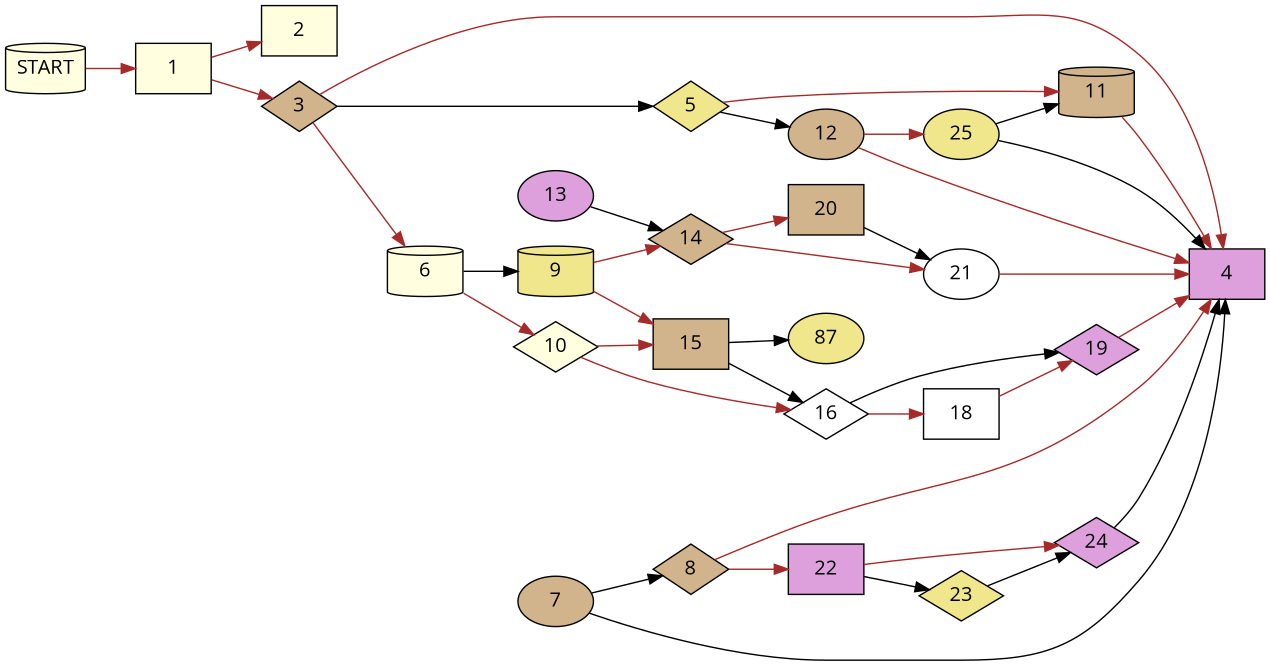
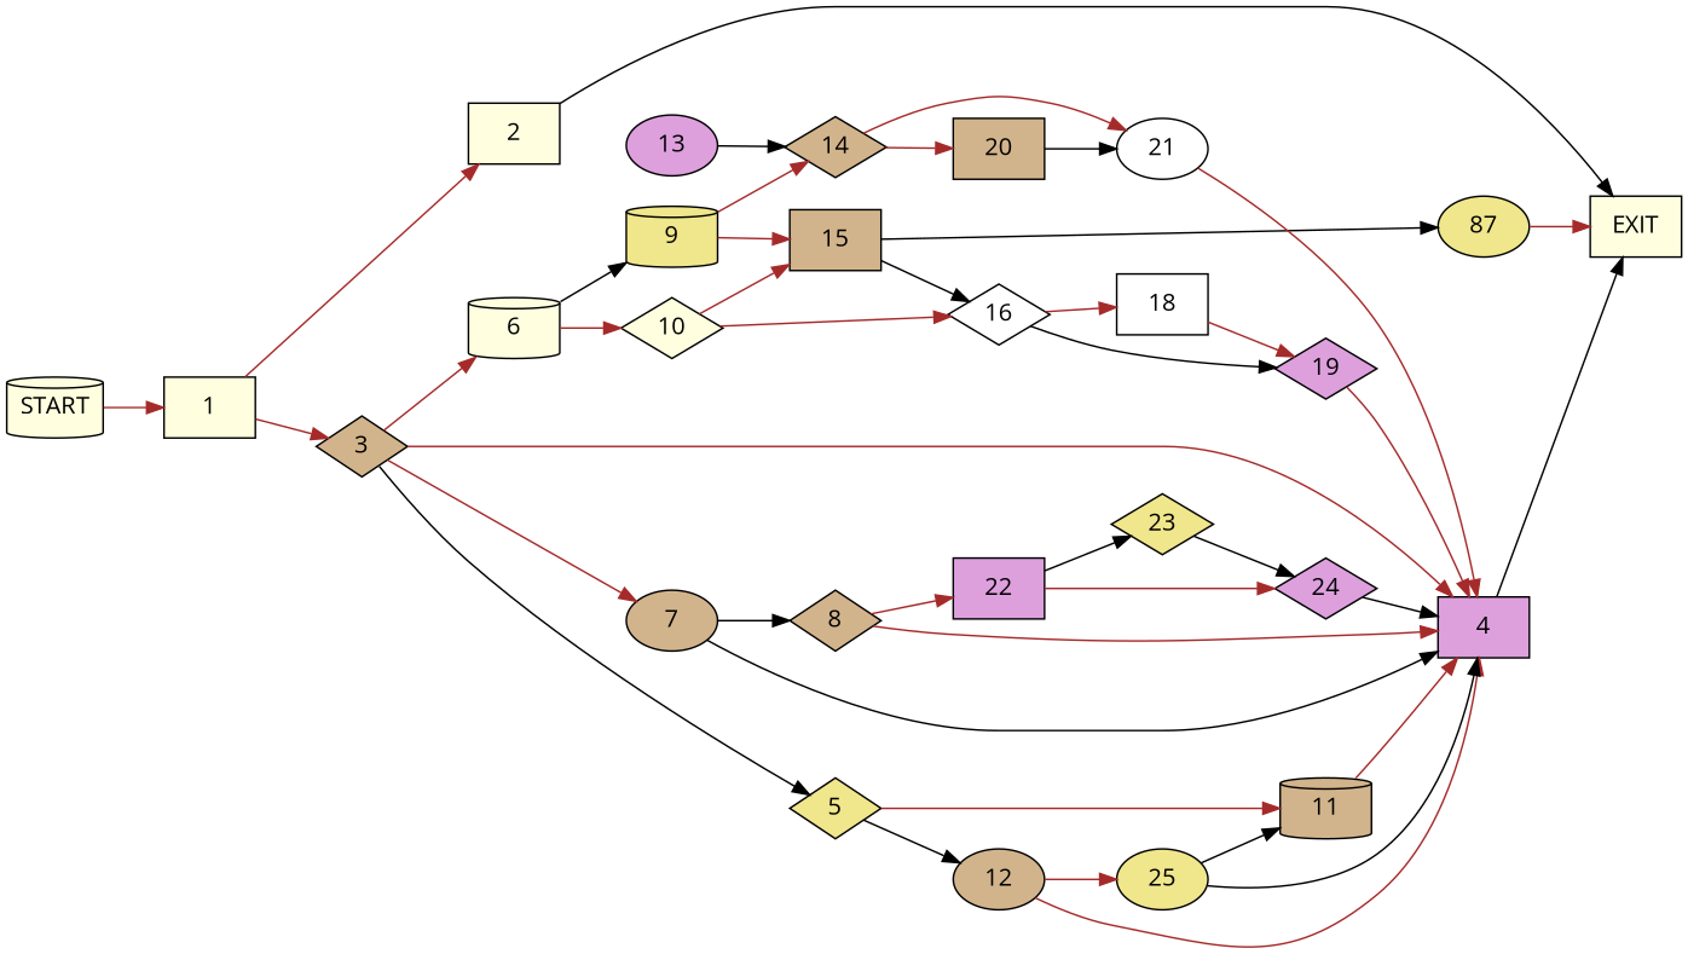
  digraph {
    fontname="Open Sans"
    rankdir=LR
    node [fillcolor=tan fontname="Open Sans" shape=diamond style=filled]
    edge [color=brown fontname="Open Sans"]
    n1 [fillcolor=lightyellow label=START shape=cylinder]
    1 [fillcolor=lightyellow shape=box]
    2 [fillcolor=lightyellow shape=box]
    3
+   n5 [fillcolor=lightyellow label=EXIT shape=box]
    4 [fillcolor=plum shape=box]
    5 [fillcolor=khaki]
    6 [fillcolor=lightyellow shape=cylinder]
    7 [shape=ellipse]
    11 [shape=cylinder]
    12 [shape=ellipse]
    9 [fillcolor=khaki shape=cylinder]
    10 [fillcolor=lightyellow]
    8
    25 [fillcolor=khaki shape=ellipse]
    14
    15 [shape=box]
    16 [fillcolor=white]
    22 [fillcolor=plum shape=box]
    23 [fillcolor=khaki]
    24 [fillcolor=plum]
    13 [fillcolor=plum shape=ellipse]
    20 [shape=box]
    21 [fillcolor=white shape=ellipse]
    n25 [fillcolor=khaki label=87 shape=ellipse]
    18 [fillcolor=white shape=box]
    19 [fillcolor=plum]
    n1 -> 1
    1 -> 2
    1 -> 3
+   2 -> n5 [color=black]
    3 -> 4
    3 -> 5 [color=black]
    3 -> 6
+   3 -> 7
+   4 -> n5 [color=black]
    5 -> 11
    5 -> 12 [color=black]
    6 -> 9 [color=black]
    6 -> 10
    7 -> 4 [color=black]
    7 -> 8 [color=black]
    11 -> 4
    12 -> 4
    12 -> 25
    9 -> 14
    9 -> 15
    10 -> 15
    10 -> 16
    8 -> 4
    8 -> 22
    25 -> 4 [color=black]
    25 -> 11 [color=black]
    14 -> 20
    14 -> 21
    15 -> 16 [color=black]
    15 -> n25 [color=black]
    16 -> 18
    16 -> 19 [color=black]
    22 -> 23 [color=black]
    22 -> 24
    23 -> 24 [color=black]
    24 -> 4 [color=black]
    13 -> 14 [color=black]
    20 -> 21 [color=black]
    21 -> 4
+   n25 -> n5
    18 -> 19
    19 -> 4
  }
